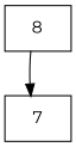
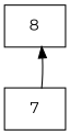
  digraph {
    fontname=Montserrat
    node [shape=record fontname=Montserrat]
    n1 [label="{8}"]
    n2 [label="{7}"]
-   n1 -> n2 [fontname=Montserrat]
+   n2 -> n1 [fontname=Montserrat]
  }
